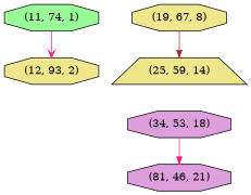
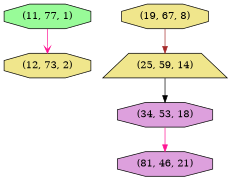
  digraph {
    node [fillcolor=khaki shape=octagon style=filled]
    edge [arrowhead=normal color=deeppink]
-   "(11, 77, 1)" [fillcolor=palegreen label="(11, 74, 1)"]
-   "(12, 73, 2)" [label="(12, 93, 2)"]
+   "(11, 77, 1)" [fillcolor=palegreen]
+   "(12, 73, 2)"
    "(25, 59, 14)" [shape=trapezium]
    "(19, 67, 8)"
    "(34, 53, 18)" [fillcolor=plum]
    n6 [fillcolor=plum label="(81, 46, 21)"]
    "(11, 77, 1)" -> "(12, 73, 2)" [arrowhead=vee]
+   "(25, 59, 14)" -> "(34, 53, 18)" [color=black]
    "(19, 67, 8)" -> "(25, 59, 14)" [color=brown]
    "(34, 53, 18)" -> n6
  }
